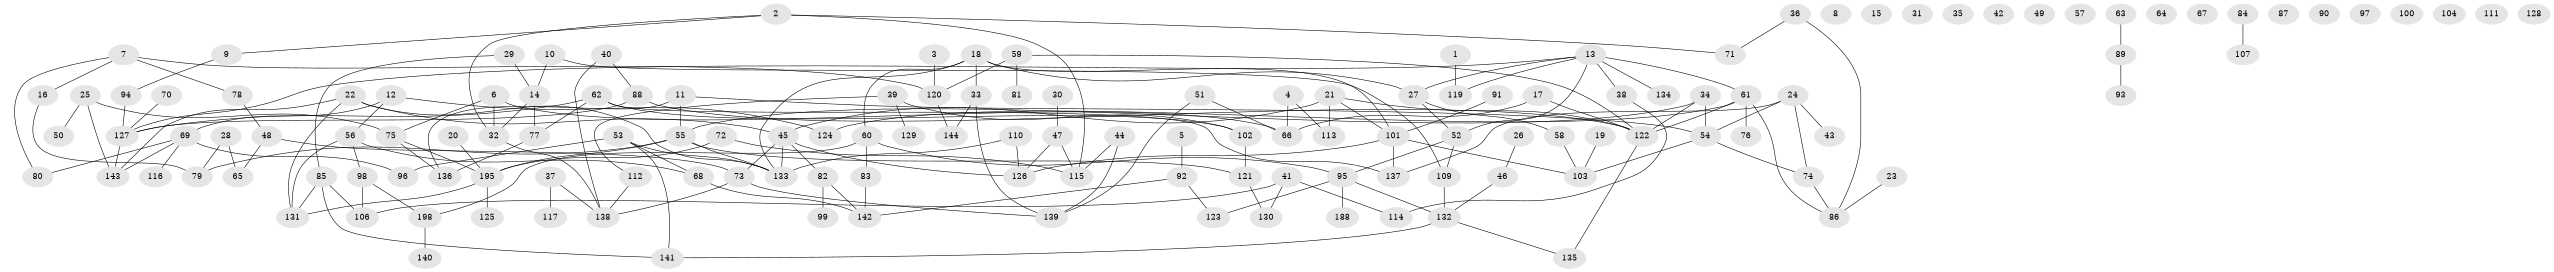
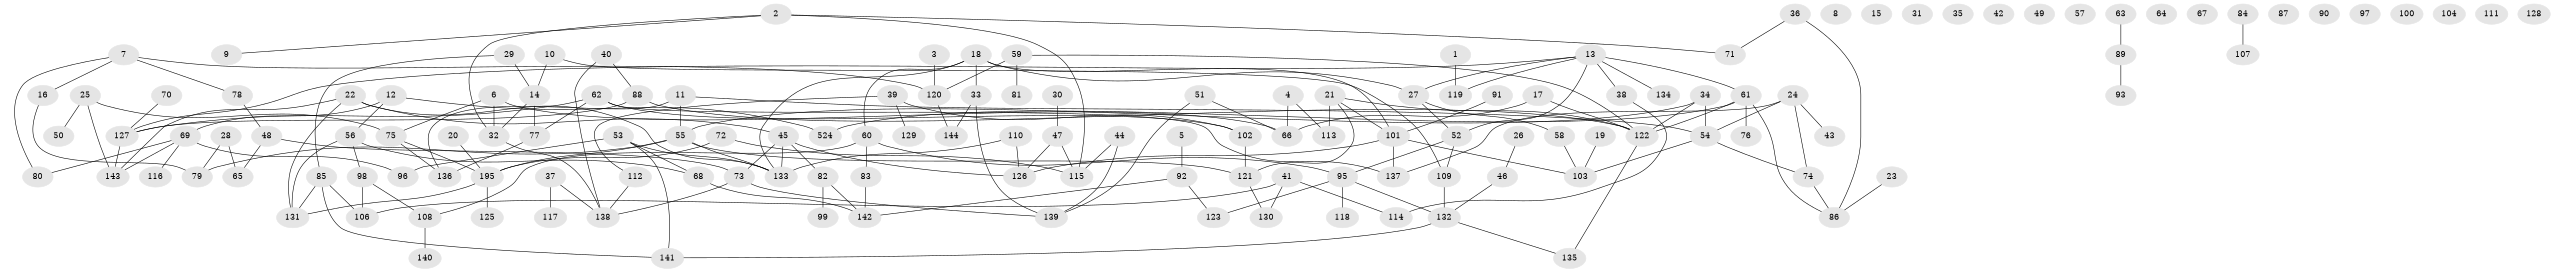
  graph {
    node [color=gray90 style=filled]
    1
    119
    2
    9
    32
    71
    115
-   94
    138
    3
    120
    144
    4
    66
    113
    5
    92
    142
    123
    6
    75
    136
    n23 [label=195]
    7
    16
    78
    80
    79
    48
    8
    127
    10
    14
    109
    77
    132
    11
    54
    55
    103
    74
    133
    121
    12
    56
    69
-   124
+   124 [label=524]
    131
    68
    98
    143
    96
    116
    13
    27
    38
    52
    61
    134
    58
    114
    95
    122
    86
    76
    15
    17
    135
    18
    33
    60
    101
    139
    83
-   108 [label=198]
+   108
    137
    126
    19
    20
    125
    21
    130
    22
    45
    73
    82
    23
    24
    43
    25
    50
    26
    46
-   118 [label=188]
+   118
    28
    65
    29
    85
    106
    141
    30
    47
    31
    34
    35
    36
    37
    117
    39
    102
    112
    129
    40
    88
    41
    42
    44
    99
    49
    51
    53
    57
    59
    81
    140
    62
    63
    89
    93
    64
    67
    70
    72
    84
    107
    87
    90
    91
    97
    100
    104
    110
    111
    128
    1 -- 119
    2 -- 9
    2 -- 32
    2 -- 71
    2 -- 115
-   9 -- 94
    32 -- 138
-   94 -- 127
    3 -- 120
    120 -- 144
    4 -- 66
    4 -- 113
    5 -- 92
    92 -- 142
    92 -- 123
    6 -- 32
    6 -- 66
    6 -- 75
    75 -- 136
    75 -- n23
    n23 -- 131
    n23 -- 125
    7 -- 120
    7 -- 16
    7 -- 78
    7 -- 80
    16 -- 79
    78 -- 48
    48 -- 73
    48 -- 65
    127 -- 143
    10 -- 14
    10 -- 109
    14 -- 32
    14 -- 77
    109 -- 132
    77 -- 136
    132 -- 135
    132 -- 141
    11 -- 136
    11 -- 54
    11 -- 55
    54 -- 103
    54 -- 74
    55 -- n23
    55 -- 79
    55 -- 133
    55 -- 121
    74 -- 86
    121 -- 130
    12 -- 56
    12 -- 69
    12 -- 124
    56 -- 131
    56 -- 68
    56 -- 98
    69 -- 80
    69 -- 143
    69 -- 96
    69 -- 116
    68 -- 142
    98 -- 108
    98 -- 106
    13 -- 119
    13 -- 127
    13 -- 27
    13 -- 38
    13 -- 52
    13 -- 61
    13 -- 134
    27 -- 52
    27 -- 58
    38 -- 114
    52 -- 109
    52 -- 95
    61 -- 124
    61 -- 122
    61 -- 86
    61 -- 76
    58 -- 103
    95 -- 123
    95 -- 132
    95 -- 118
    122 -- 135
    17 -- 66
    17 -- 122
    18 -- 133
    18 -- 27
    18 -- 33
    18 -- 60
    18 -- 101
    33 -- 144
    33 -- 139
    60 -- 95
    60 -- 83
    60 -- 108
    101 -- 103
    101 -- 137
    101 -- 126
    83 -- 142
    108 -- 140
    19 -- 103
    20 -- n23
    21 -- 113
-   21 -- 45
+   21 -- 121
    21 -- 122
    21 -- 101
    22 -- 133
    22 -- 131
    22 -- 143
    22 -- 45
    45 -- 133
    45 -- 126
    45 -- 73
    45 -- 82
    73 -- 138
    73 -- 139
    82 -- 142
    82 -- 99
    23 -- 86
    24 -- 54
    24 -- 74
    24 -- 137
    24 -- 43
    25 -- 75
    25 -- 143
    25 -- 50
    26 -- 46
    46 -- 132
    28 -- 79
    28 -- 65
    29 -- 14
    29 -- 85
    85 -- 131
    85 -- 106
    85 -- 141
    30 -- 47
    47 -- 115
    47 -- 126
    34 -- 54
    34 -- 55
    34 -- 122
    36 -- 71
    36 -- 86
    37 -- 138
    37 -- 117
    39 -- 102
    39 -- 112
    39 -- 129
    102 -- 121
    112 -- 138
    40 -- 138
    40 -- 88
    88 -- 127
    88 -- 122
    41 -- 114
    41 -- 130
    41 -- 106
    44 -- 115
    44 -- 139
    51 -- 66
    51 -- 139
    53 -- 133
    53 -- 68
    53 -- 96
    53 -- 141
    59 -- 120
    59 -- 122
    59 -- 81
    62 -- 127
    62 -- 77
    62 -- 137
    62 -- 102
    63 -- 89
    89 -- 93
    70 -- 127
    72 -- 115
    72 -- n23
    84 -- 107
    91 -- 101
    110 -- 133
    110 -- 126
  }
